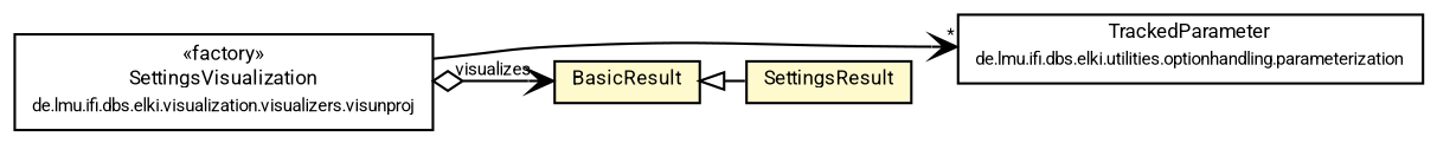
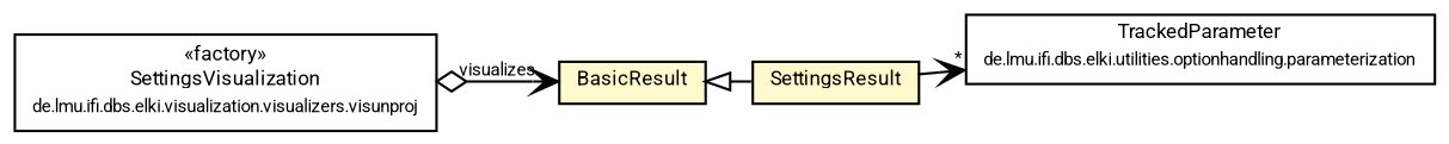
  digraph {
    nodesep=0.15
    rankdir=LR
    ranksep=0.25
    node [fontcolor=black fontname=Roboto fontsize=8 margin=0 shape=plaintext]
    edge [arrowhead=open color=black fontname=Roboto fontsize=7 labelfontname=Roboto labelfontsize=7]
    n1 [height=0 label=<<table title="de.lmu.ifi.dbs.elki.result.SettingsResult" border="0" cellborder="1" cellspacing="0" cellpadding="2" bgcolor="lemonChiffon" href="SettingsResult.html" target="_parent"> 		<tr><td><table border="0" cellspacing="0" cellpadding="1"> 		<tr><td align="center" balign="center"> <font face="Roboto">SettingsResult</font> </td></tr> 		</table></td></tr> 		</table>> width=0]
    n2 [height=0 label=<<table title="de.lmu.ifi.dbs.elki.utilities.optionhandling.parameterization.TrackedParameter" border="0" cellborder="1" cellspacing="0" cellpadding="2" href="../utilities/optionhandling/parameterization/TrackedParameter.html" target="_parent"> 		<tr><td><table border="0" cellspacing="0" cellpadding="1"> 		<tr><td align="center" balign="center"> <font face="Roboto">TrackedParameter</font> </td></tr> 		<tr><td align="center" balign="center"> <font face="Roboto" point-size="7.0">de.lmu.ifi.dbs.elki.utilities.optionhandling.parameterization</font> </td></tr> 		</table></td></tr> 		</table>> width=0]
    n3 [height=0 label=<<table title="de.lmu.ifi.dbs.elki.visualization.visualizers.visunproj.SettingsVisualization" border="0" cellborder="1" cellspacing="0" cellpadding="2" href="../visualization/visualizers/visunproj/SettingsVisualization.html" target="_parent"> 		<tr><td><table border="0" cellspacing="0" cellpadding="1"> 		<tr><td align="center" balign="center"> &#171;factory&#187; </td></tr> 		<tr><td align="center" balign="center"> <font face="Roboto">SettingsVisualization</font> </td></tr> 		<tr><td align="center" balign="center"> <font face="Roboto" point-size="7.0">de.lmu.ifi.dbs.elki.visualization.visualizers.visunproj</font> </td></tr> 		</table></td></tr> 		</table>> width=0]
    n4 [height=0 label=<<table title="de.lmu.ifi.dbs.elki.result.BasicResult" border="0" cellborder="1" cellspacing="0" cellpadding="2" bgcolor="LemonChiffon" href="BasicResult.html" target="_parent"> 		<tr><td><table border="0" cellspacing="0" cellpadding="1"> 		<tr><td align="center" balign="center"> <font face="Roboto">BasicResult</font> </td></tr> 		</table></td></tr> 		</table>> width=0]
-   n3 -> n2 [headlabel="*" weight=1]
+   n1 -> n2 [headlabel="*" weight=1]
    n3 -> n4 [arrowtail=ediamond dir=both label=visualizes weight=3]
    n4 -> n1 [arrowtail=empty dir=back weight=10 arrowhead=""]
  }
